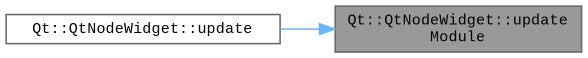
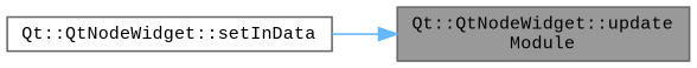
  digraph {
    rankdir=RL
    fontname="Liberation Mono"
    node [fontname="Liberation Mono" fontsize=10 shape=box style=filled]
    n1 [color=gray40 fillcolor=grey60 fontcolor=black height=0.2 label="Qt::QtNodeWidget::update\lModule" width=0.4]
-   n2 [color=grey40 fillcolor=white height=0.2 label="Qt::QtNodeWidget::update" width=0.4]
+   n2 [color=grey40 fillcolor=white height=0.2 label="Qt::QtNodeWidget::setInData" width=0.4]
    n1 -> n2 [color=steelblue1 dir=back fontname="Liberation Mono" fontsize=10 labelfontname=Helvetica labelfontsize=10 style=solid]
  }
